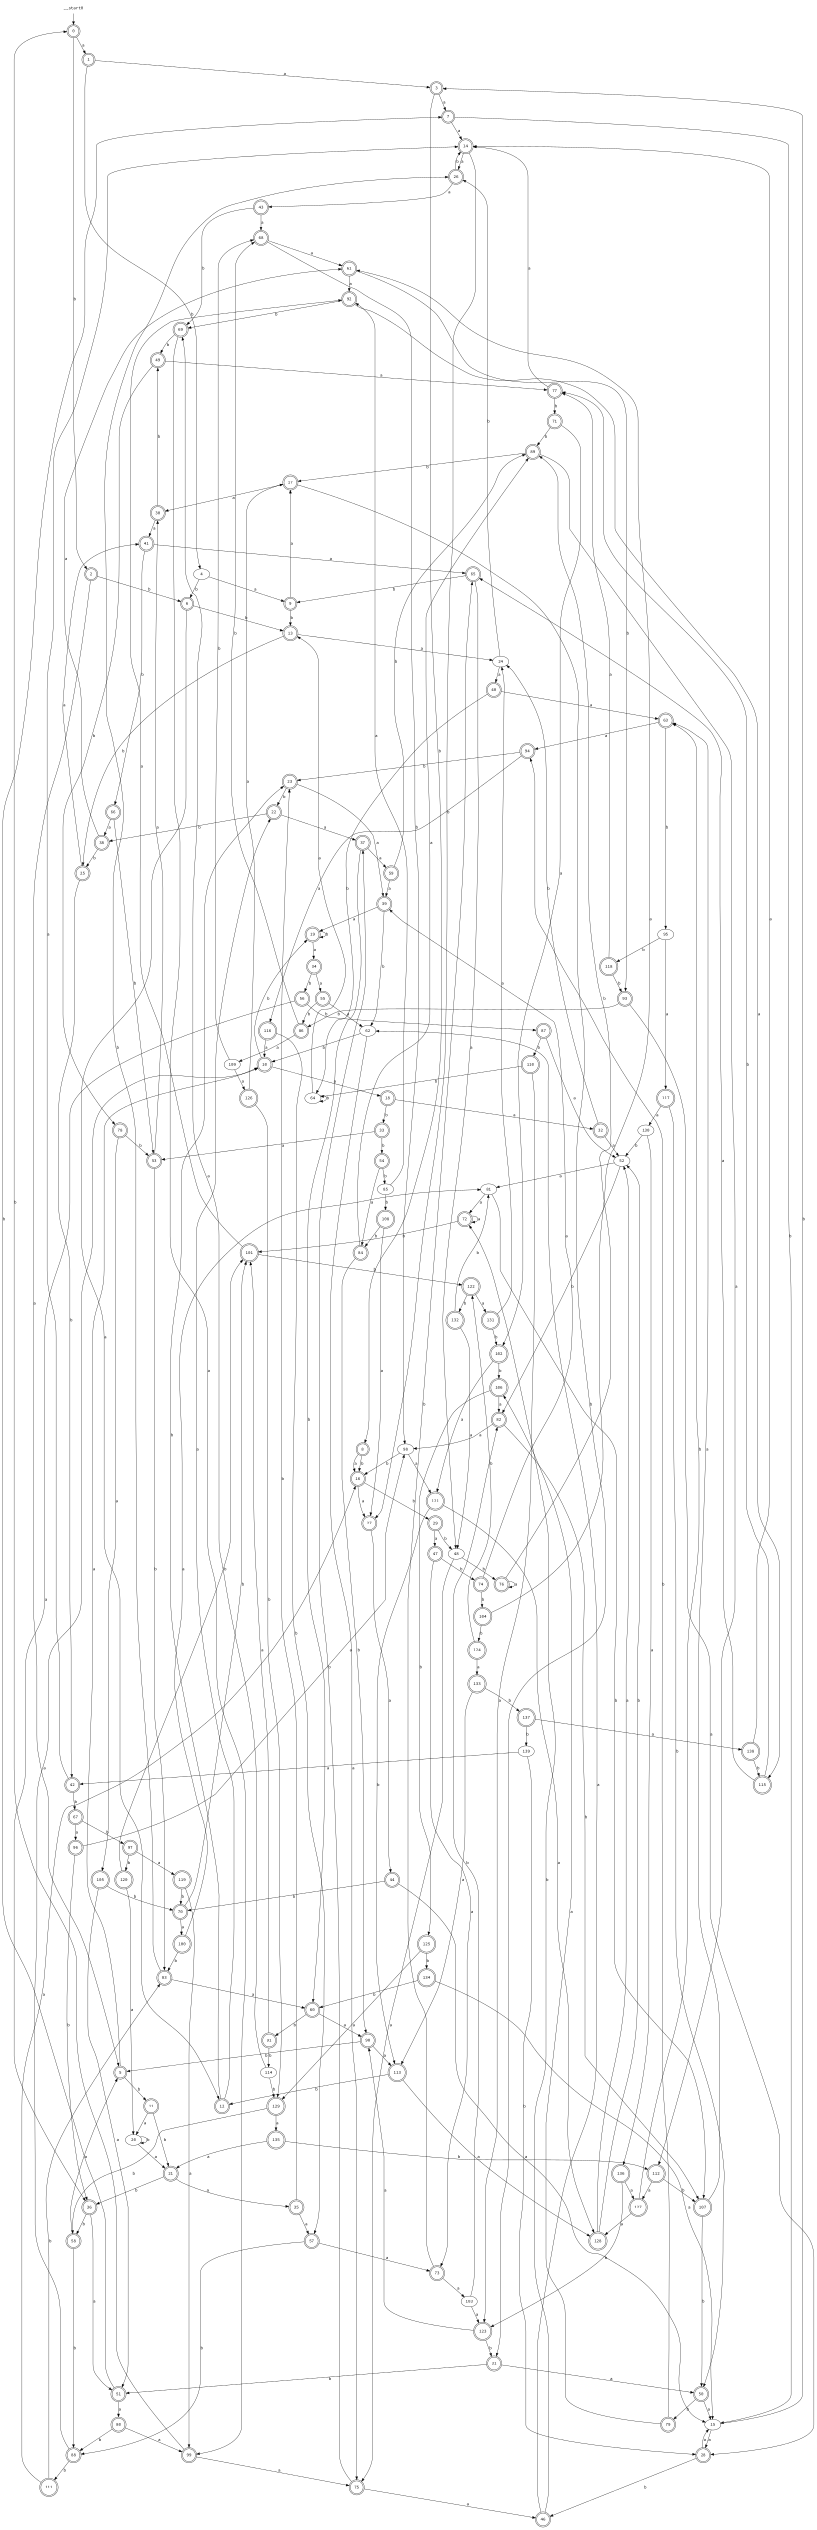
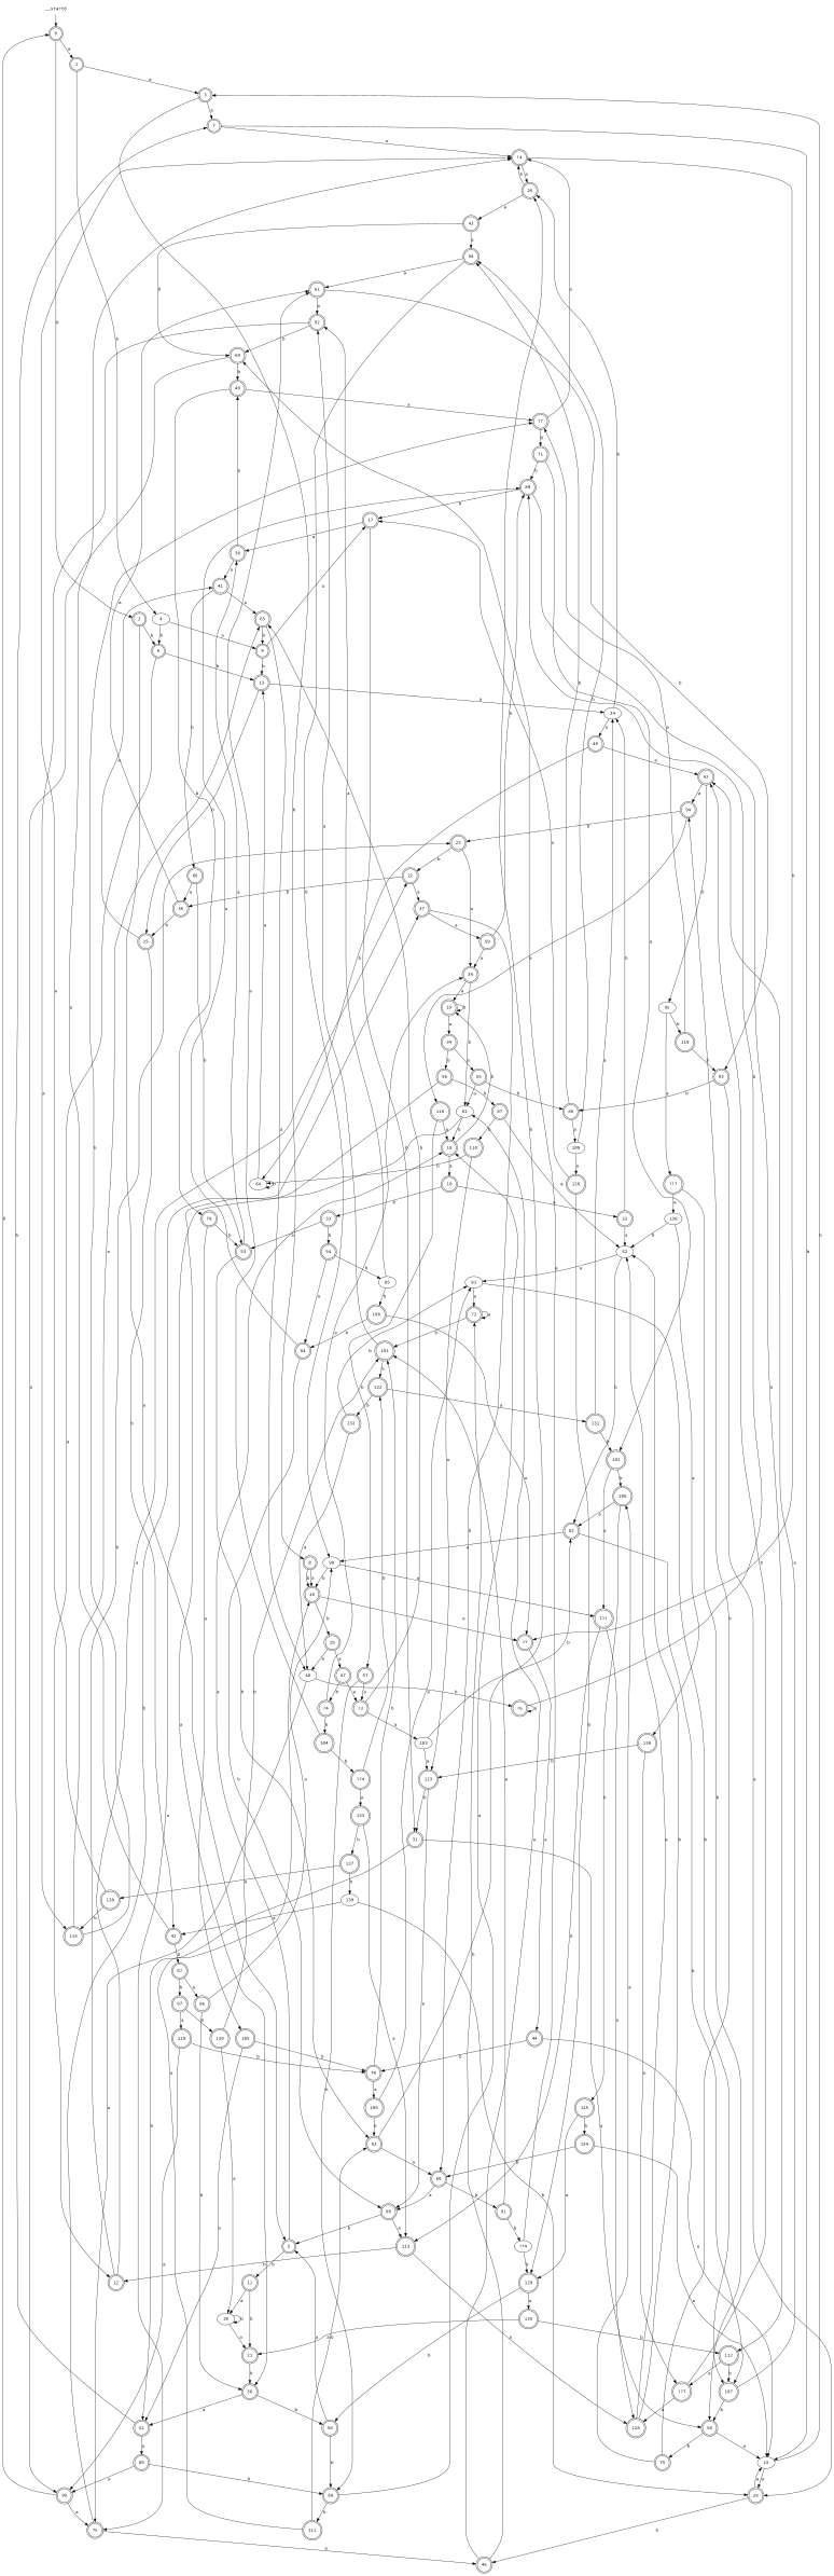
  digraph {
    fontname="Source Code Pro"
    node [fontname="Source Code Pro" shape=doublecircle]
    edge [fontname="Source Code Pro"]
    __start0 [shape=none]
    0
    1
    2
    3
    4 [shape=""]
    5
    6
    7
    8
    9
    10
    11
    12
    13
    14
    15 [shape=""]
    16
    17
    18
    19
    20 [shape=""]
    21
    22
    23
    24 [shape=""]
    25
    26
    27
    28
    29
    30
    31
    32
    33
    34
-   35
    36
    37
    38
    39
    40
    41
    42
    43
    44
    46
    47
    48 [shape=""]
    49
    50
    51
    52 [shape=""]
    53
    54
    55
    56
    57
    58
    59
    60
    61
    62 [shape=""]
    63
    64 [shape=""]
    65
    66
    67
    68
    69
    70
    72
    73
    74
    75
    76
    77
    78
    79
    80
    81 [shape=""]
    82
    83
    84
    85 [shape=ellipse]
    86
    87
    88
    89
    90
    91
    92
    93
    94
    95 [shape=""]
    96
    97
    98 [shape=""]
    99
    100
    101
    71
    102
    103 [shape=""]
    104
    105
    106
    107
    108
    109 [shape=""]
    110
    111
    112
    113
    114 [shape=""]
    115
    116
    117
    118
    119
    120
    121
    122
    123
    124
    125
    126
    127
    128
    129
    130 [shape=""]
    131
    132
    133
    134
    135
    136
    137
    138
    139 [shape=ellipse]
    __start0 -> 0
    0 -> 1 [label=a]
    0 -> 2 [label=b]
    1 -> 3 [label=a]
    1 -> 4 [label=b]
    2 -> 5 [label=a]
    2 -> 6 [label=b]
    3 -> 7 [label=a]
    3 -> 8 [label=b]
    4 -> 6 [label=b]
    4 -> 9 [label=a]
    5 -> 10 [label=a]
    5 -> 11 [label=b]
    6 -> 12 [label=a]
    6 -> 13 [label=b]
    7 -> 14 [label=a]
    7 -> 15 [label=b]
    8 -> 16 [label=a]
    8 -> 16 [label=b]
    9 -> 13 [label=b]
    9 -> 17 [label=a]
    10 -> 18 [label=a]
    10 -> 19 [label=b]
    11 -> 20 [label=a]
    11 -> 21 [label=b]
    12 -> 22 [label=a]
    12 -> 23 [label=b]
    13 -> 24 [label=a]
    13 -> 25 [label=b]
    14 -> 26 [label=a]
    14 -> 27 [label=b]
    15 -> 3 [label=b]
    15 -> 28 [label=a]
    16 -> 27 [label=a]
    16 -> 29 [label=b]
    17 -> 30 [label=a]
    17 -> 31 [label=b]
    18 -> 32 [label=a]
    18 -> 33 [label=b]
    19 -> 19 [label=b]
    19 -> 34 [label=a]
    20 -> 20 [label=b]
    20 -> 21 [label=a]
-   21 -> 35 [label=a]
    21 -> 36 [label=b]
    22 -> 37 [label=a]
    22 -> 38 [label=b]
    23 -> 22 [label=b]
    23 -> 39 [label=a]
    24 -> 26 [label=b]
    24 -> 40 [label=a]
    25 -> 41 [label=a]
    25 -> 42 [label=b]
    26 -> 14 [label=b]
    26 -> 43 [label=a]
    27 -> 44 [label=a]
    28 -> 15 [label=a]
    28 -> 46 [label=b]
    29 -> 47 [label=a]
    29 -> 48 [label=b]
    30 -> 41 [label=a]
    30 -> 49 [label=b]
    31 -> 50 [label=a]
    31 -> 51 [label=b]
    32 -> 24 [label=b]
    32 -> 52 [label=a]
    33 -> 53 [label=a]
    33 -> 54 [label=b]
    34 -> 55 [label=a]
    34 -> 56 [label=b]
-   35 -> 23 [label=b]
-   35 -> 57 [label=a]
    36 -> 51 [label=a]
    36 -> 58 [label=b]
    37 -> 59 [label=a]
    37 -> 60 [label=b]
    38 -> 25 [label=b]
    38 -> 61 [label=a]
    39 -> 19 [label=a]
    39 -> 62 [label=b]
    40 -> 63 [label=a]
    40 -> 64 [label=b]
    41 -> 65 [label=a]
    41 -> 66 [label=b]
    42 -> 14 [label=a]
    42 -> 67 [label=b]
    43 -> 68 [label=a]
    43 -> 69 [label=b]
    44 -> 15 [label=a]
    44 -> 70 [label=b]
    46 -> 62 [label=a]
    46 -> 72 [label=b]
    47 -> 73 [label=a]
    47 -> 74 [label=b]
    48 -> 75 [label=a]
    48 -> 76 [label=b]
    49 -> 77 [label=a]
    49 -> 78 [label=b]
    50 -> 15 [label=a]
    50 -> 79 [label=b]
    51 -> 7 [label=b]
    51 -> 80 [label=a]
    52 -> 81 [label=a]
    52 -> 82 [label=b]
    53 -> 30 [label=a]
    53 -> 83 [label=b]
    54 -> 84 [label=a]
    54 -> 85 [label=b]
    55 -> 62 [label=a]
    55 -> 86 [label=b]
    56 -> 36 [label=a]
    56 -> 87 [label=b]
    57 -> 73 [label=a]
    57 -> 88 [label=b]
    58 -> 5 [label=a]
    58 -> 88 [label=b]
    59 -> 39 [label=a]
    59 -> 89 [label=b]
    60 -> 90 [label=a]
    60 -> 91 [label=b]
    61 -> 92 [label=a]
    61 -> 93 [label=b]
    62 -> 10 [label=b]
    62 -> 75 [label=a]
    63 -> 94 [label=a]
    63 -> 95 [label=b]
    64 -> 13 [label=a]
    64 -> 64 [label=b]
    65 -> 9 [label=b]
    65 -> 48 [label=a]
    66 -> 38 [label=a]
    66 -> 53 [label=b]
    67 -> 96 [label=a]
    67 -> 97 [label=b]
    68 -> 61 [label=a]
    68 -> 98 [label=b]
    69 -> 49 [label=b]
    69 -> 99 [label=a]
    70 -> 100 [label=a]
    70 -> 101 [label=b]
    72 -> 72 [label=a]
    72 -> 101 [label=b]
    73 -> 65 [label=b]
    73 -> 103 [label=a]
    74 -> 39 [label=a]
    74 -> 104 [label=b]
    75 -> 37 [label=b]
    75 -> 46 [label=a]
    76 -> 76 [label=a]
    76 -> 89 [label=b]
    77 -> 14 [label=a]
    77 -> 71 [label=b]
    78 -> 53 [label=b]
    78 -> 105 [label=a]
    79 -> 94 [label=b]
    79 -> 106 [label=a]
    80 -> 88 [label=b]
    80 -> 99 [label=a]
    81 -> 72 [label=a]
    81 -> 107 [label=b]
    82 -> 98 [label=a]
    82 -> 107 [label=b]
    83 -> 26 [label=b]
    83 -> 60 [label=a]
    84 -> 89 [label=a]
    84 -> 90 [label=b]
    85 -> 92 [label=a]
    85 -> 108 [label=b]
    86 -> 68 [label=b]
    86 -> 109 [label=a]
    87 -> 52 [label=a]
    87 -> 110 [label=b]
    88 -> 10 [label=a]
    88 -> 111 [label=b]
    89 -> 17 [label=b]
    89 -> 112 [label=a]
    90 -> 5 [label=b]
    90 -> 113 [label=a]
    91 -> 101 [label=a]
    91 -> 114 [label=b]
    92 -> 69 [label=b]
    92 -> 115 [label=a]
    93 -> 28 [label=a]
    93 -> 86 [label=b]
    94 -> 23 [label=b]
    94 -> 116 [label=a]
    95 -> 117 [label=a]
    95 -> 118 [label=b]
    96 -> 36 [label=b]
    96 -> 98 [label=a]
    97 -> 119 [label=a]
    97 -> 120 [label=b]
    98 -> 16 [label=b]
    98 -> 121 [label=a]
    99 -> 0 [label=b]
    99 -> 75 [label=a]
    100 -> 81 [label=a]
    100 -> 83 [label=b]
    101 -> 92 [label=a]
    101 -> 122 [label=b]
    71 -> 89 [label=b]
    71 -> 102 [label=a]
    102 -> 106 [label=b]
    102 -> 121 [label=a]
    103 -> 82 [label=b]
    103 -> 123 [label=a]
    104 -> 61 [label=a]
    104 -> 124 [label=b]
    105 -> 51 [label=a]
    105 -> 70 [label=b]
    106 -> 82 [label=a]
    106 -> 125 [label=b]
    107 -> 50 [label=b]
    107 -> 63 [label=a]
    108 -> 27 [label=a]
    108 -> 84 [label=b]
    109 -> 68 [label=b]
    109 -> 126 [label=a]
    110 -> 64 [label=b]
    110 -> 123 [label=a]
    111 -> 16 [label=a]
    111 -> 83 [label=b]
    112 -> 107 [label=b]
    112 -> 127 [label=a]
    113 -> 12 [label=b]
    113 -> 128 [label=a]
    114 -> 69 [label=a]
    114 -> 129 [label=b]
    115 -> 65 [label=a]
    115 -> 77 [label=b]
    116 -> 10 [label=a]
    116 -> 57 [label=b]
    117 -> 50 [label=b]
    117 -> 130 [label=a]
    118 -> 77 [label=a]
    118 -> 93 [label=b]
    119 -> 70 [label=b]
    119 -> 99 [label=a]
    120 -> 20 [label=a]
    120 -> 101 [label=b]
    121 -> 113 [label=b]
    121 -> 128 [label=a]
    122 -> 131 [label=a]
    122 -> 132 [label=b]
    123 -> 31 [label=b]
    123 -> 90 [label=a]
    124 -> 122 [label=b]
    124 -> 133 [label=a]
    125 -> 129 [label=a]
    125 -> 134 [label=b]
    126 -> 17 [label=a]
    126 -> 129 [label=b]
    127 -> 63 [label=b]
    127 -> 128 [label=a]
    128 -> 52 [label=a]
    128 -> 52 [label=b]
    129 -> 58 [label=b]
    129 -> 135 [label=a]
    130 -> 52 [label=b]
    130 -> 136 [label=a]
    131 -> 24 [label=a]
    131 -> 102 [label=b]
    132 -> 48 [label=a]
    132 -> 81 [label=b]
    133 -> 113 [label=a]
    133 -> 137 [label=b]
    134 -> 15 [label=a]
    134 -> 60 [label=b]
    135 -> 21 [label=a]
    135 -> 112 [label=b]
    136 -> 123 [label=b]
    136 -> 127 [label=a]
    137 -> 138 [label=a]
    137 -> 139 [label=b]
    138 -> 14 [label=a]
    138 -> 115 [label=b]
    139 -> 28 [label=b]
    139 -> 42 [label=a]
  }
